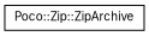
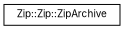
  digraph {
    rankdir=LR
    fontname=Inter
-   n1 [color=black fillcolor=white fontname=Inter fontsize=10 height=0.2 label="Poco::Zip::ZipArchive" shape=record style=filled width=0.4]
+   n1 [color=black fillcolor=white fontname=Inter fontsize=10 height=0.2 label="Zip::Zip::ZipArchive" shape=record style=filled width=0.4]
  }
